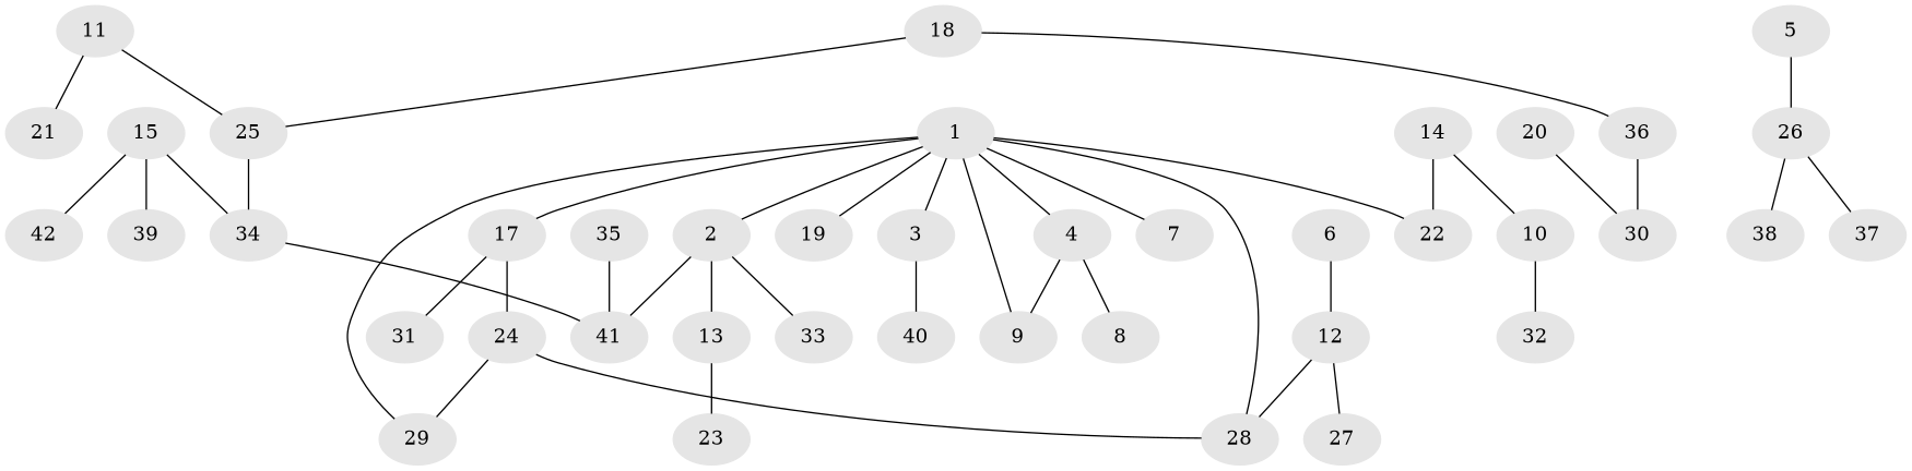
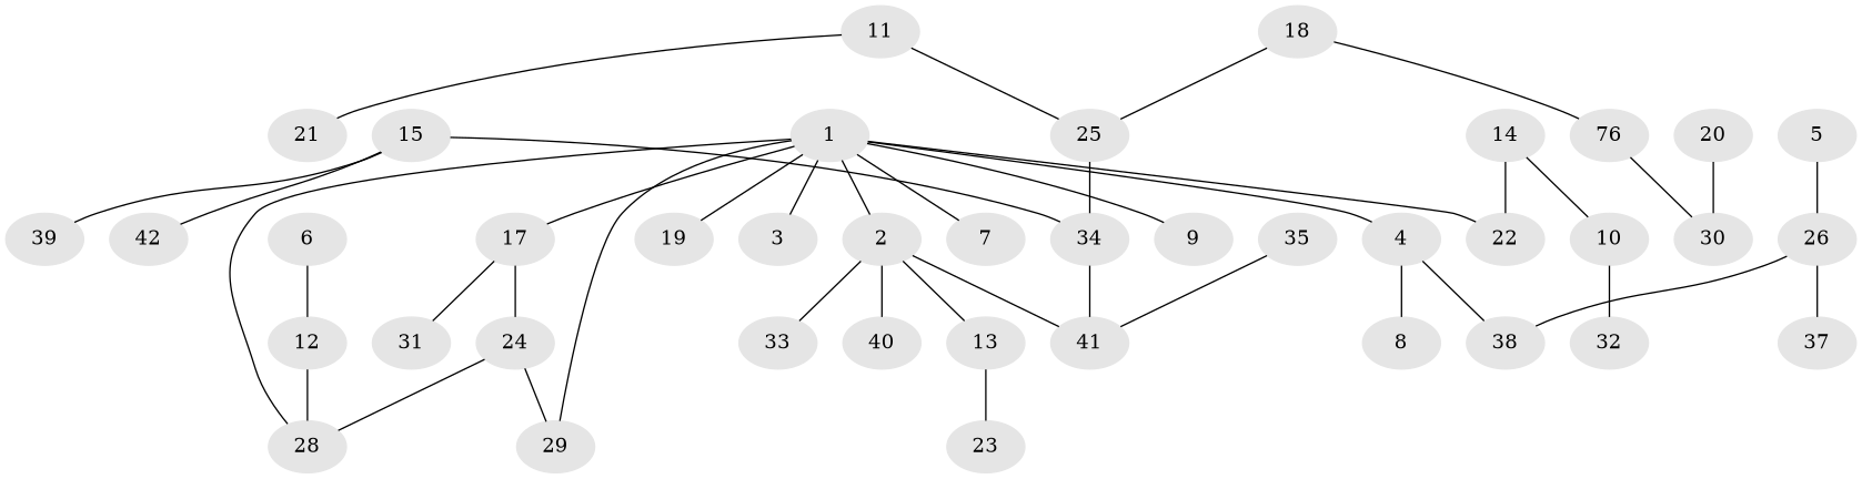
  graph {
    node [color=gray90 style=filled]
    edge [weight=1.0]
    1
    2
    3
    4
    7
    9
    17
    19
    22
    28
    29
    13
    33
    40
    41
    8
    38
    24
    31
    23
    5
    26
    37
    6
    12
-   27
    10
    32
    11
    21
    25
    34
    14
    15
    39
    42
    18
-   36
+   36 [label=76]
    30
    20
    35
    1 -- 2
    1 -- 3
    1 -- 4
    1 -- 7
    1 -- 9
    1 -- 17
    1 -- 19
    1 -- 22
    1 -- 28
    1 -- 29
    2 -- 13
    2 -- 33
-   3 -- 40
+   2 -- 40
    2 -- 41
    4 -- 8
-   4 -- 9
+   4 -- 38
    17 -- 24
    17 -- 31
    13 -- 23
    24 -- 28
    24 -- 29
    5 -- 26
    26 -- 38
    26 -- 37
    6 -- 12
    12 -- 28
-   12 -- 27
    10 -- 32
    11 -- 21
    11 -- 25
    25 -- 34
    34 -- 41
    14 -- 22
    14 -- 10
    15 -- 34
    15 -- 39
    15 -- 42
    18 -- 25
    18 -- 36
    36 -- 30
    20 -- 30
    35 -- 41
  }
